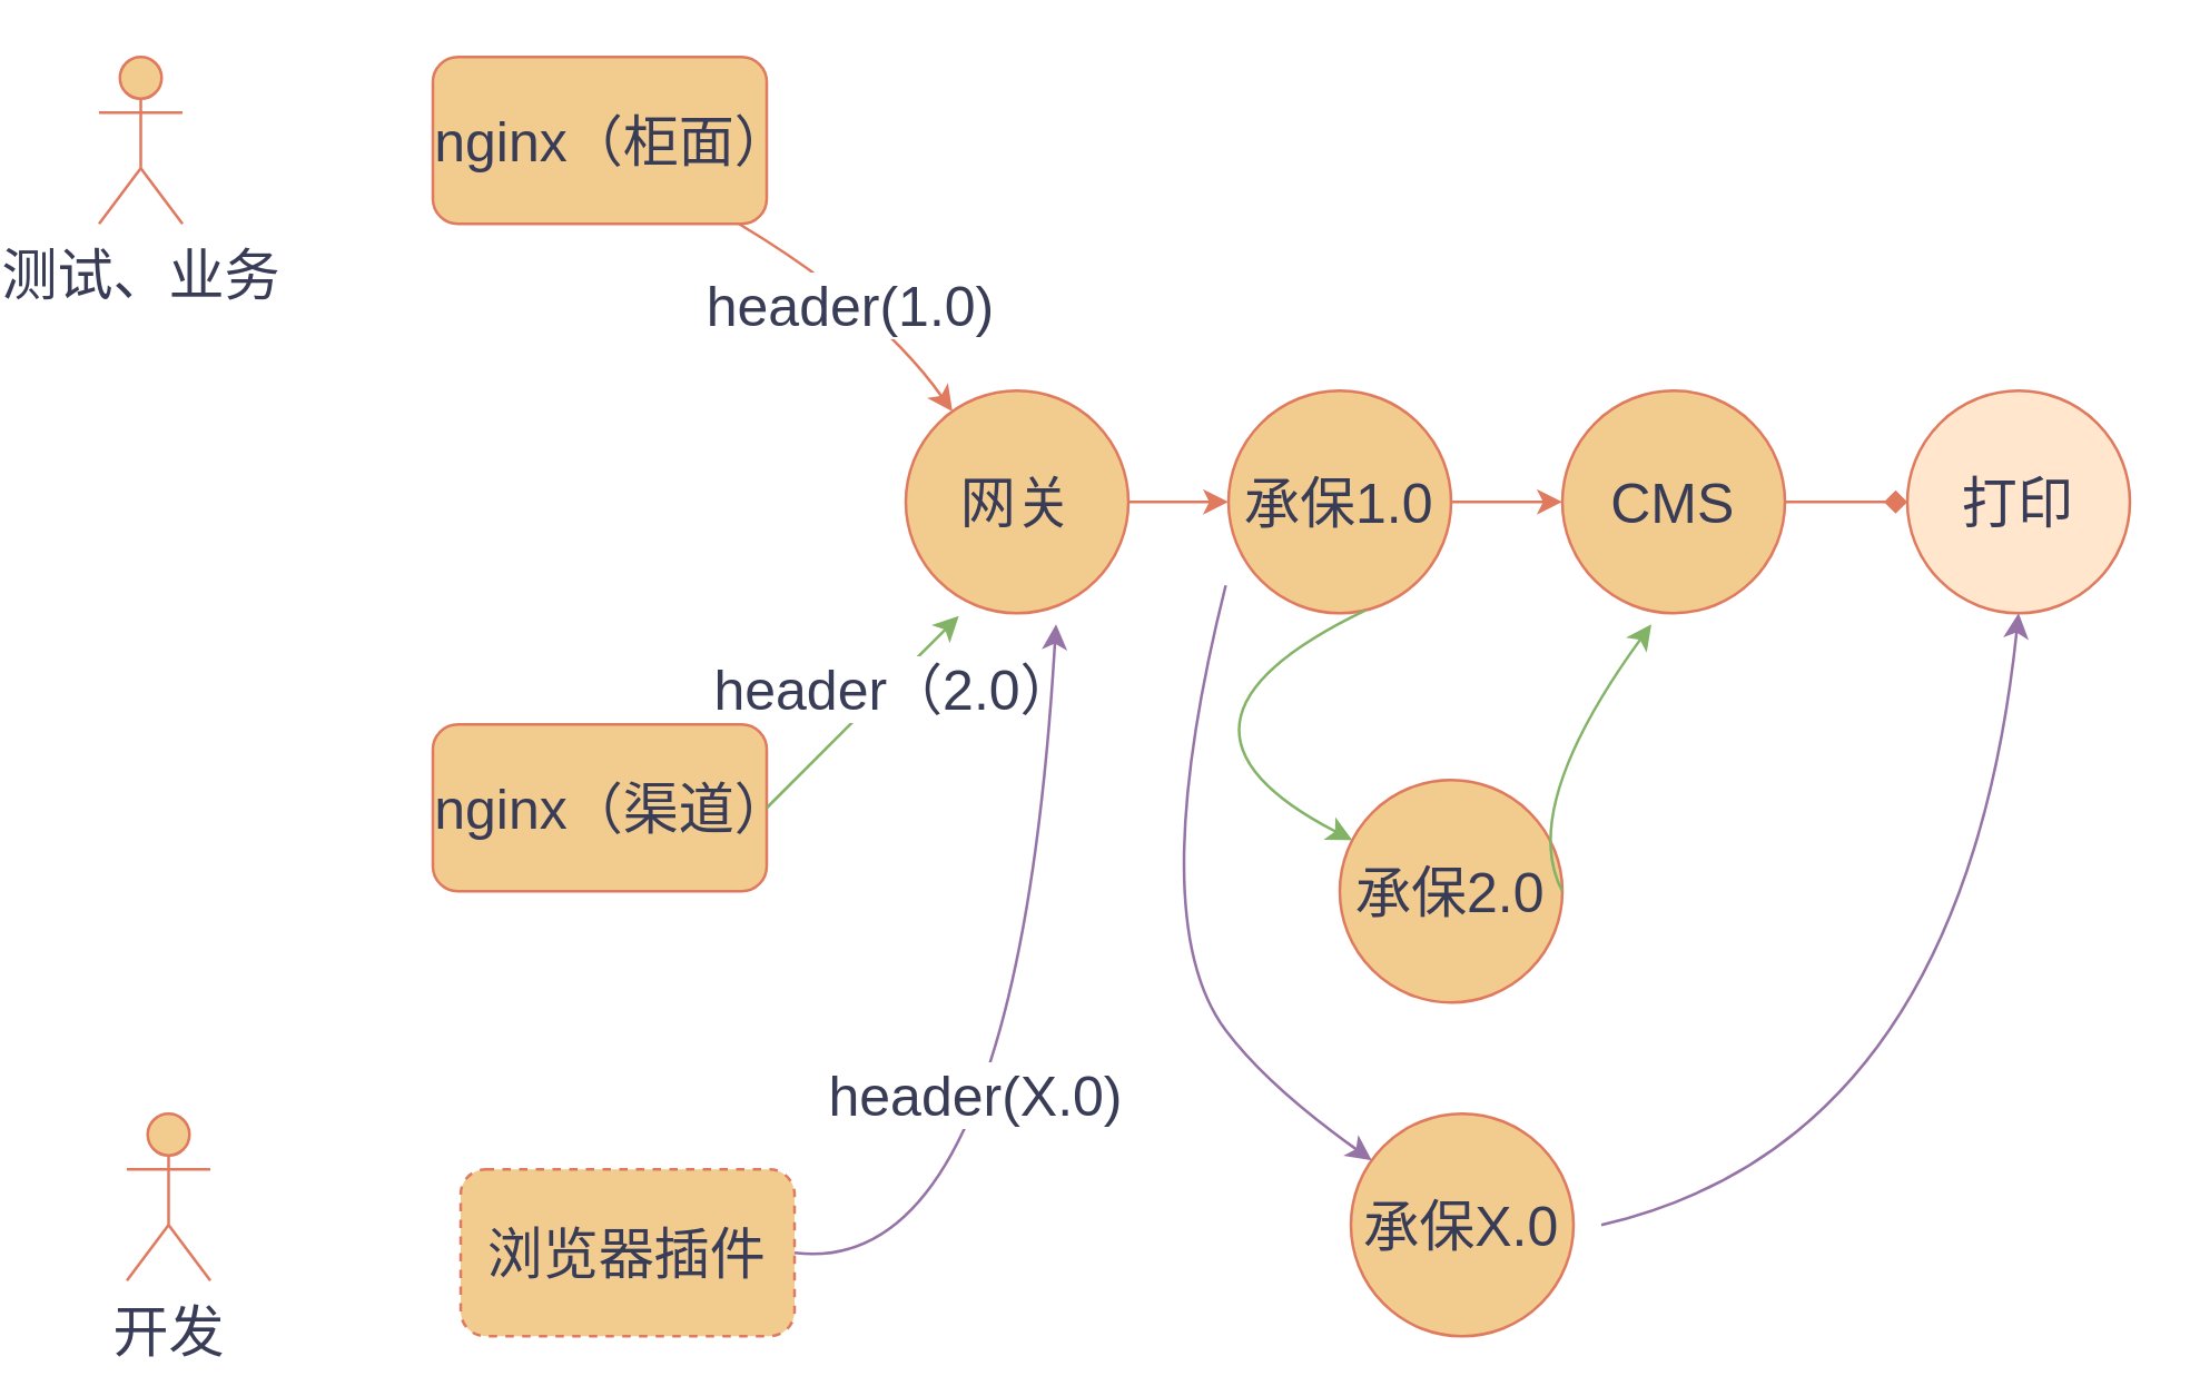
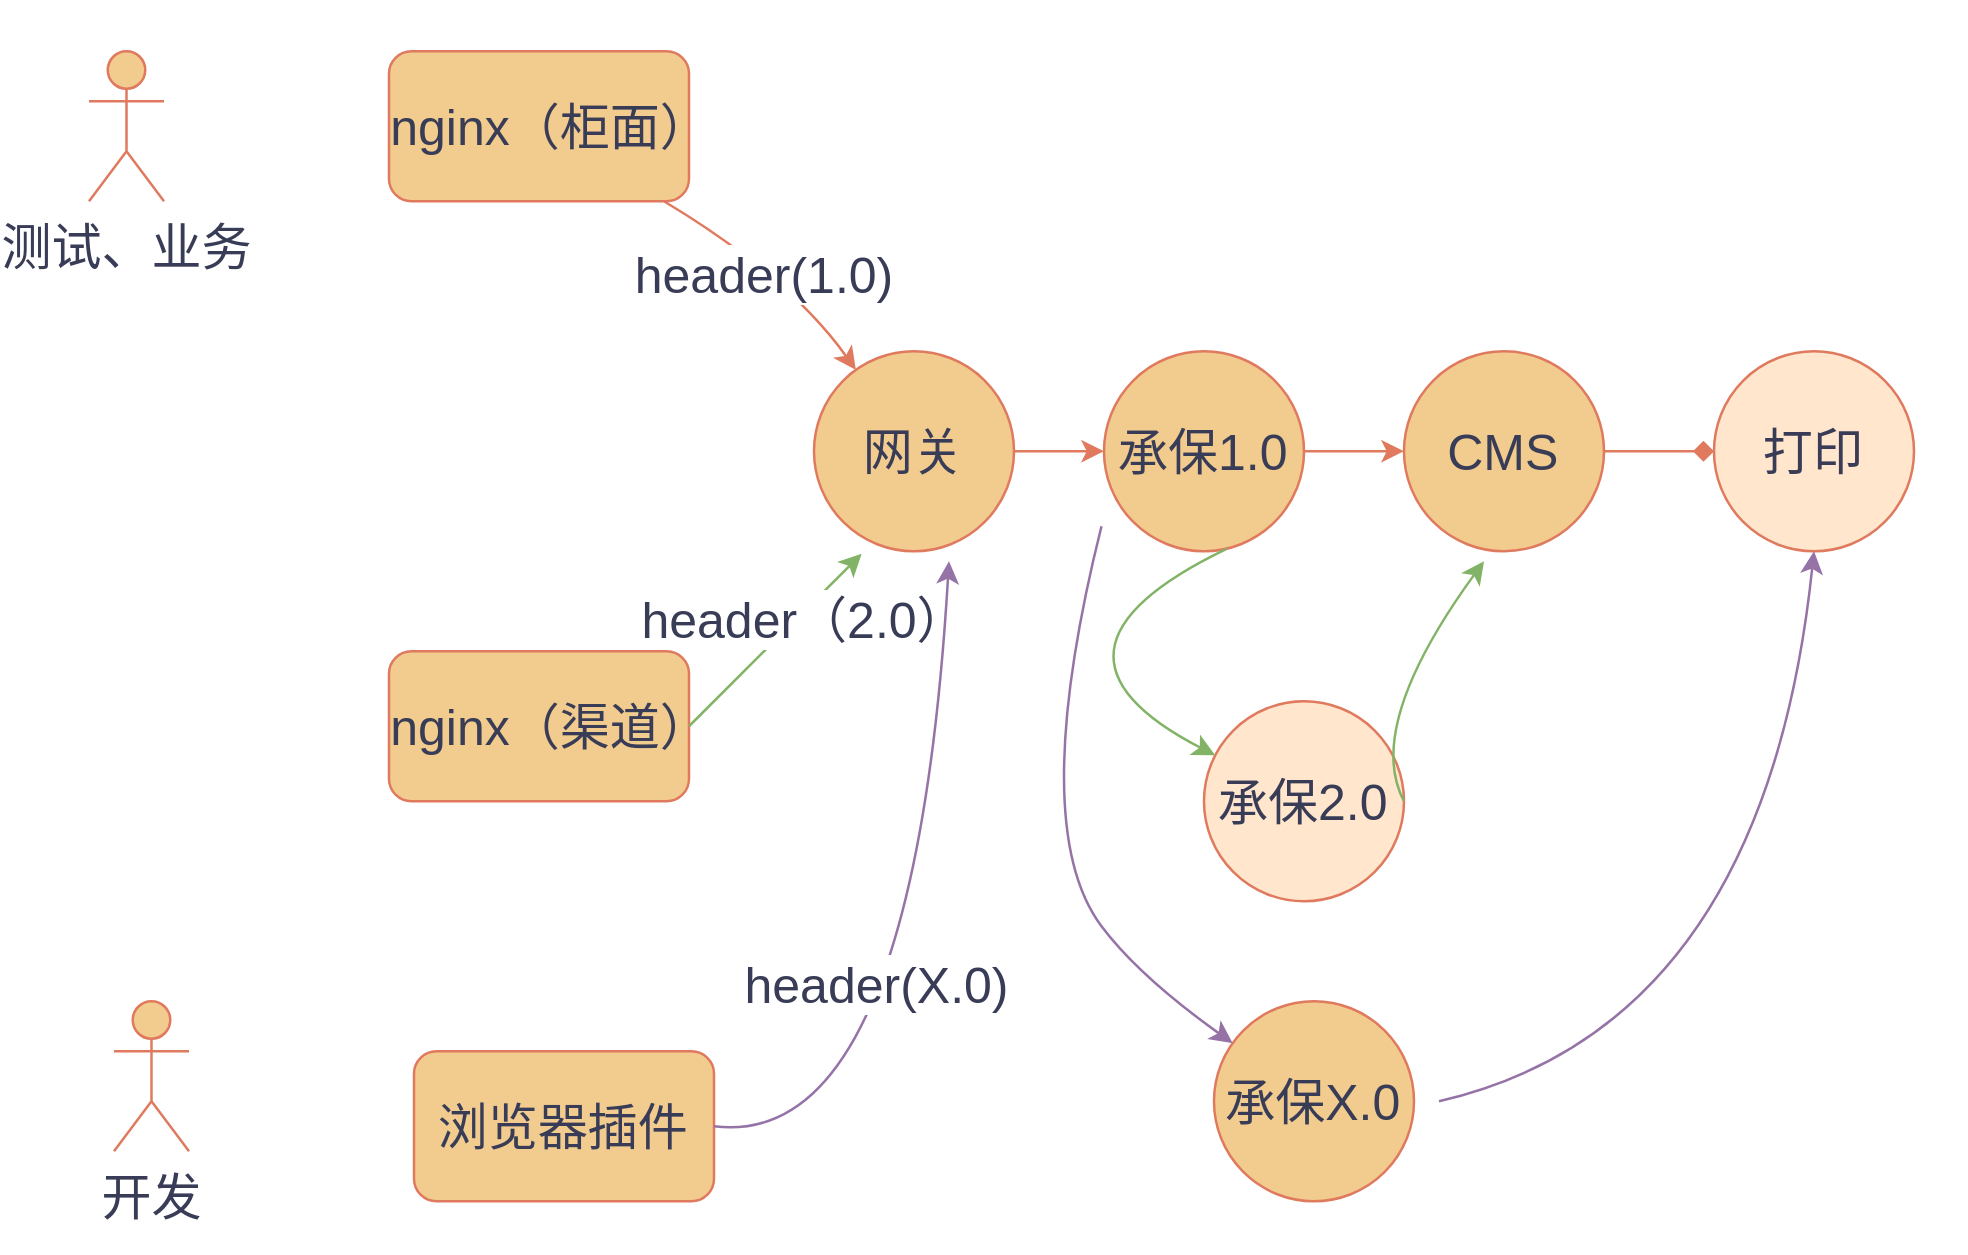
  <mxCell id="0" />
  <mxCell id="1" parent="0" />
  <mxCell id="2" value="" style="edgeStyle=orthogonalEdgeStyle;rounded=0;orthogonalLoop=1;jettySize=auto;html=1;labelBackgroundColor=none;strokeColor=#E07A5F;fontColor=default;" edge="1" parent="1" source="3" target="5"><mxGeometry relative="1" as="geometry" /></mxCell>
  <mxCell id="3" value="&lt;font style=&quot;font-size: 20px;&quot;&gt;网关&lt;/font&gt;" style="ellipse;whiteSpace=wrap;html=1;aspect=fixed;labelBackgroundColor=none;fillColor=#F2CC8F;strokeColor=#E07A5F;fontColor=#393C56;" vertex="1" parent="1"><mxGeometry x="310" y="140" width="80" height="80" as="geometry" /></mxCell>
  <mxCell id="4" value="" style="edgeStyle=orthogonalEdgeStyle;rounded=0;orthogonalLoop=1;jettySize=auto;html=1;labelBackgroundColor=none;strokeColor=#E07A5F;fontColor=default;" edge="1" parent="1" source="5" target="7"><mxGeometry relative="1" as="geometry" /></mxCell>
  <mxCell id="5" value="&lt;font style=&quot;font-size: 20px;&quot;&gt;承保1.0&lt;/font&gt;" style="ellipse;whiteSpace=wrap;html=1;aspect=fixed;labelBackgroundColor=none;fillColor=#F2CC8F;strokeColor=#E07A5F;fontColor=#393C56;" vertex="1" parent="1"><mxGeometry x="426" y="140" width="80" height="80" as="geometry" /></mxCell>
  <mxCell id="6" value="" style="edgeStyle=orthogonalEdgeStyle;rounded=0;orthogonalLoop=1;jettySize=auto;html=1;labelBackgroundColor=none;strokeColor=#E07A5F;fontColor=default;endArrow=diamond;" edge="1" parent="1" source="7" target="15"><mxGeometry relative="1" as="geometry"><mxPoint x="656" y="180" as="targetPoint" /></mxGeometry></mxCell>
  <mxCell id="7" value="&lt;font style=&quot;font-size: 20px;&quot;&gt;CMS&lt;/font&gt;" style="ellipse;whiteSpace=wrap;html=1;aspect=fixed;labelBackgroundColor=none;fillColor=#F2CC8F;strokeColor=#E07A5F;fontColor=#393C56;" vertex="1" parent="1"><mxGeometry x="546" y="140" width="80" height="80" as="geometry" /></mxCell>
- <mxCell id="8" value="&lt;font style=&quot;font-size: 20px;&quot;&gt;承保2.0&lt;/font&gt;" style="ellipse;whiteSpace=wrap;html=1;aspect=fixed;labelBackgroundColor=none;fillColor=#F2CC8F;strokeColor=#E07A5F;fontColor=#393C56;" vertex="1" parent="1"><mxGeometry x="466" y="280" width="80" height="80" as="geometry" /></mxCell>
+ <mxCell id="8" value="&lt;font style=&quot;font-size: 20px;&quot;&gt;承保2.0&lt;/font&gt;" style="ellipse;whiteSpace=wrap;html=1;aspect=fixed;labelBackgroundColor=none;fillColor=#ffe6cc;strokeColor=#E07A5F;fontColor=#393C56;" vertex="1" parent="1"><mxGeometry x="466" y="280" width="80" height="80" as="geometry" /></mxCell>
  <mxCell id="9" value="&lt;font style=&quot;font-size: 20px;&quot;&gt;nginx（柜面）&lt;/font&gt;" style="rounded=1;whiteSpace=wrap;html=1;labelBackgroundColor=none;fillColor=#F2CC8F;strokeColor=#E07A5F;fontColor=#393C56;" vertex="1" parent="1"><mxGeometry x="140" y="20" width="120" height="60" as="geometry" /></mxCell>
  <mxCell id="10" value="&lt;font style=&quot;font-size: 20px;&quot;&gt;nginx（渠道）&lt;/font&gt;" style="rounded=1;whiteSpace=wrap;html=1;labelBackgroundColor=none;fillColor=#F2CC8F;strokeColor=#E07A5F;fontColor=#393C56;" vertex="1" parent="1"><mxGeometry x="140" y="260" width="120" height="60" as="geometry" /></mxCell>
  <mxCell id="11" value="" style="curved=1;endArrow=classic;html=1;rounded=0;entryX=0.238;entryY=1.013;entryDx=0;entryDy=0;entryPerimeter=0;exitX=1;exitY=0.5;exitDx=0;exitDy=0;labelBackgroundColor=none;strokeColor=#82b366;fontColor=default;fillColor=#d5e8d4;" edge="1" parent="1" source="10" target="3"><mxGeometry width="50" height="50" relative="1" as="geometry"><mxPoint x="240" y="320" as="sourcePoint" /><mxPoint x="290" y="270" as="targetPoint" /><Array as="points" /></mxGeometry></mxCell>
  <mxCell id="12" value="&lt;font style=&quot;font-size: 20px;&quot;&gt;header（2.0）&lt;/font&gt;" style="edgeLabel;html=1;align=center;verticalAlign=middle;resizable=0;points=[];strokeColor=#E07A5F;fontColor=#393C56;fillColor=#F2CC8F;" vertex="1" connectable="0" parent="11"><mxGeometry x="-0.171" relative="1" as="geometry"><mxPoint x="17" y="-15" as="offset" /></mxGeometry></mxCell>
  <mxCell id="13" value="" style="curved=1;endArrow=classic;html=1;rounded=0;exitX=0.613;exitY=0.988;exitDx=0;exitDy=0;labelBackgroundColor=none;strokeColor=#82b366;fontColor=default;fillColor=#d5e8d4;exitPerimeter=0;" edge="1" parent="1" source="5" target="8"><mxGeometry width="50" height="50" relative="1" as="geometry"><mxPoint x="370" y="320" as="sourcePoint" /><mxPoint x="420" y="270" as="targetPoint" /><Array as="points"><mxPoint x="390" y="260" /></Array></mxGeometry></mxCell>
  <mxCell id="14" value="" style="curved=1;endArrow=classic;html=1;rounded=0;exitX=1;exitY=0.5;exitDx=0;exitDy=0;entryX=0.4;entryY=1.05;entryDx=0;entryDy=0;entryPerimeter=0;labelBackgroundColor=none;strokeColor=#82b366;fontColor=default;fillColor=#d5e8d4;" edge="1" parent="1" source="8" target="7"><mxGeometry width="50" height="50" relative="1" as="geometry"><mxPoint x="520" y="310" as="sourcePoint" /><mxPoint x="580" y="230" as="targetPoint" /><Array as="points"><mxPoint x="530" y="290" /></Array></mxGeometry></mxCell>
  <mxCell id="15" value="&lt;span style=&quot;font-size: 20px;&quot;&gt;打印&lt;/span&gt;" style="ellipse;whiteSpace=wrap;html=1;aspect=fixed;labelBackgroundColor=none;fillColor=#ffe6cc;strokeColor=#E07A5F;fontColor=#393C56;" vertex="1" parent="1"><mxGeometry x="670" y="140" width="80" height="80" as="geometry" /></mxCell>
  <mxCell id="16" value="&lt;font style=&quot;font-size: 20px;&quot;&gt;承保X.0&lt;/font&gt;" style="ellipse;whiteSpace=wrap;html=1;aspect=fixed;labelBackgroundColor=none;fillColor=#F2CC8F;strokeColor=#E07A5F;fontColor=#393C56;" vertex="1" parent="1"><mxGeometry x="470" y="400" width="80" height="80" as="geometry" /></mxCell>
  <mxCell id="17" value="" style="curved=1;endArrow=classic;html=1;rounded=0;strokeColor=#E07A5F;fontColor=#393C56;fillColor=#F2CC8F;" edge="1" parent="1" source="9" target="3"><mxGeometry width="50" height="50" relative="1" as="geometry"><mxPoint x="230" y="130" as="sourcePoint" /><mxPoint x="280" y="80" as="targetPoint" /><Array as="points"><mxPoint x="300" y="110" /></Array></mxGeometry></mxCell>
  <mxCell id="18" value="&lt;font style=&quot;font-size: 20px;&quot;&gt;header(1.0)&lt;/font&gt;" style="edgeLabel;html=1;align=center;verticalAlign=middle;resizable=0;points=[];strokeColor=#E07A5F;fontColor=#393C56;fillColor=#F2CC8F;" vertex="1" connectable="0" parent="17"><mxGeometry x="-0.058" y="-4" relative="1" as="geometry"><mxPoint as="offset" /></mxGeometry></mxCell>
  <mxCell id="19" value="&lt;font style=&quot;font-size: 20px;&quot;&gt;测试、业务&lt;/font&gt;" style="shape=umlActor;verticalLabelPosition=bottom;verticalAlign=top;html=1;outlineConnect=0;strokeColor=#E07A5F;fontColor=#393C56;fillColor=#F2CC8F;" vertex="1" parent="1"><mxGeometry x="20" y="20" width="30" height="60" as="geometry" /></mxCell>
- <mxCell id="20" value="&lt;font style=&quot;font-size: 20px;&quot;&gt;浏览器插件&lt;/font&gt;" style="rounded=1;whiteSpace=wrap;html=1;strokeColor=#E07A5F;fontColor=#393C56;fillColor=#F2CC8F;dashed=1;" vertex="1" parent="1"><mxGeometry x="150" y="420" width="120" height="60" as="geometry" /></mxCell>
+ <mxCell id="20" value="&lt;font style=&quot;font-size: 20px;&quot;&gt;浏览器插件&lt;/font&gt;" style="rounded=1;whiteSpace=wrap;html=1;strokeColor=#E07A5F;fontColor=#393C56;fillColor=#F2CC8F;" vertex="1" parent="1"><mxGeometry x="150" y="420" width="120" height="60" as="geometry" /></mxCell>
  <mxCell id="21" value="&lt;font style=&quot;font-size: 20px;&quot;&gt;开发&lt;/font&gt;" style="shape=umlActor;verticalLabelPosition=bottom;verticalAlign=top;html=1;outlineConnect=0;strokeColor=#E07A5F;fontColor=#393C56;fillColor=#F2CC8F;" vertex="1" parent="1"><mxGeometry x="30" y="400" width="30" height="60" as="geometry" /></mxCell>
  <mxCell id="22" value="" style="curved=1;endArrow=classic;html=1;rounded=0;strokeColor=#9673a6;fontColor=#393C56;fillColor=#e1d5e7;entryX=0.675;entryY=1.05;entryDx=0;entryDy=0;entryPerimeter=0;exitX=1;exitY=0.5;exitDx=0;exitDy=0;" edge="1" parent="1" source="20" target="3"><mxGeometry width="50" height="50" relative="1" as="geometry"><mxPoint x="300" y="460" as="sourcePoint" /><mxPoint x="350" y="410" as="targetPoint" /><Array as="points"><mxPoint x="350" y="460" /></Array></mxGeometry></mxCell>
  <mxCell id="23" value="&lt;font style=&quot;font-size: 20px;&quot;&gt;header(X.0)&lt;/font&gt;" style="edgeLabel;html=1;align=center;verticalAlign=middle;resizable=0;points=[];strokeColor=#E07A5F;fontColor=#393C56;fillColor=#F2CC8F;" vertex="1" connectable="0" parent="22"><mxGeometry x="-0.075" y="19" relative="1" as="geometry"><mxPoint as="offset" /></mxGeometry></mxCell>
  <mxCell id="24" value="" style="curved=1;endArrow=classic;html=1;rounded=0;strokeColor=#9673a6;fontColor=#393C56;fillColor=#e1d5e7;" edge="1" parent="1" target="16"><mxGeometry width="50" height="50" relative="1" as="geometry"><mxPoint x="425" y="210" as="sourcePoint" /><mxPoint x="410" y="520" as="targetPoint" /><Array as="points"><mxPoint x="410" y="270" /><mxPoint x="410" y="350" /><mxPoint x="440" y="390" /></Array></mxGeometry></mxCell>
  <mxCell id="25" value="" style="edgeLabel;html=1;align=center;verticalAlign=middle;resizable=0;points=[];strokeColor=#E07A5F;fontColor=#393C56;fillColor=#F2CC8F;" vertex="1" connectable="0" parent="24"><mxGeometry x="0.599" y="-4" relative="1" as="geometry"><mxPoint as="offset" /></mxGeometry></mxCell>
  <mxCell id="26" value="" style="curved=1;endArrow=classic;html=1;rounded=0;strokeColor=#9673a6;fontColor=#393C56;fillColor=#e1d5e7;entryX=0.5;entryY=1;entryDx=0;entryDy=0;" edge="1" parent="1" target="15"><mxGeometry width="50" height="50" relative="1" as="geometry"><mxPoint x="560" y="440" as="sourcePoint" /><mxPoint x="670" y="390" as="targetPoint" /><Array as="points"><mxPoint x="690" y="410" /></Array></mxGeometry></mxCell>
